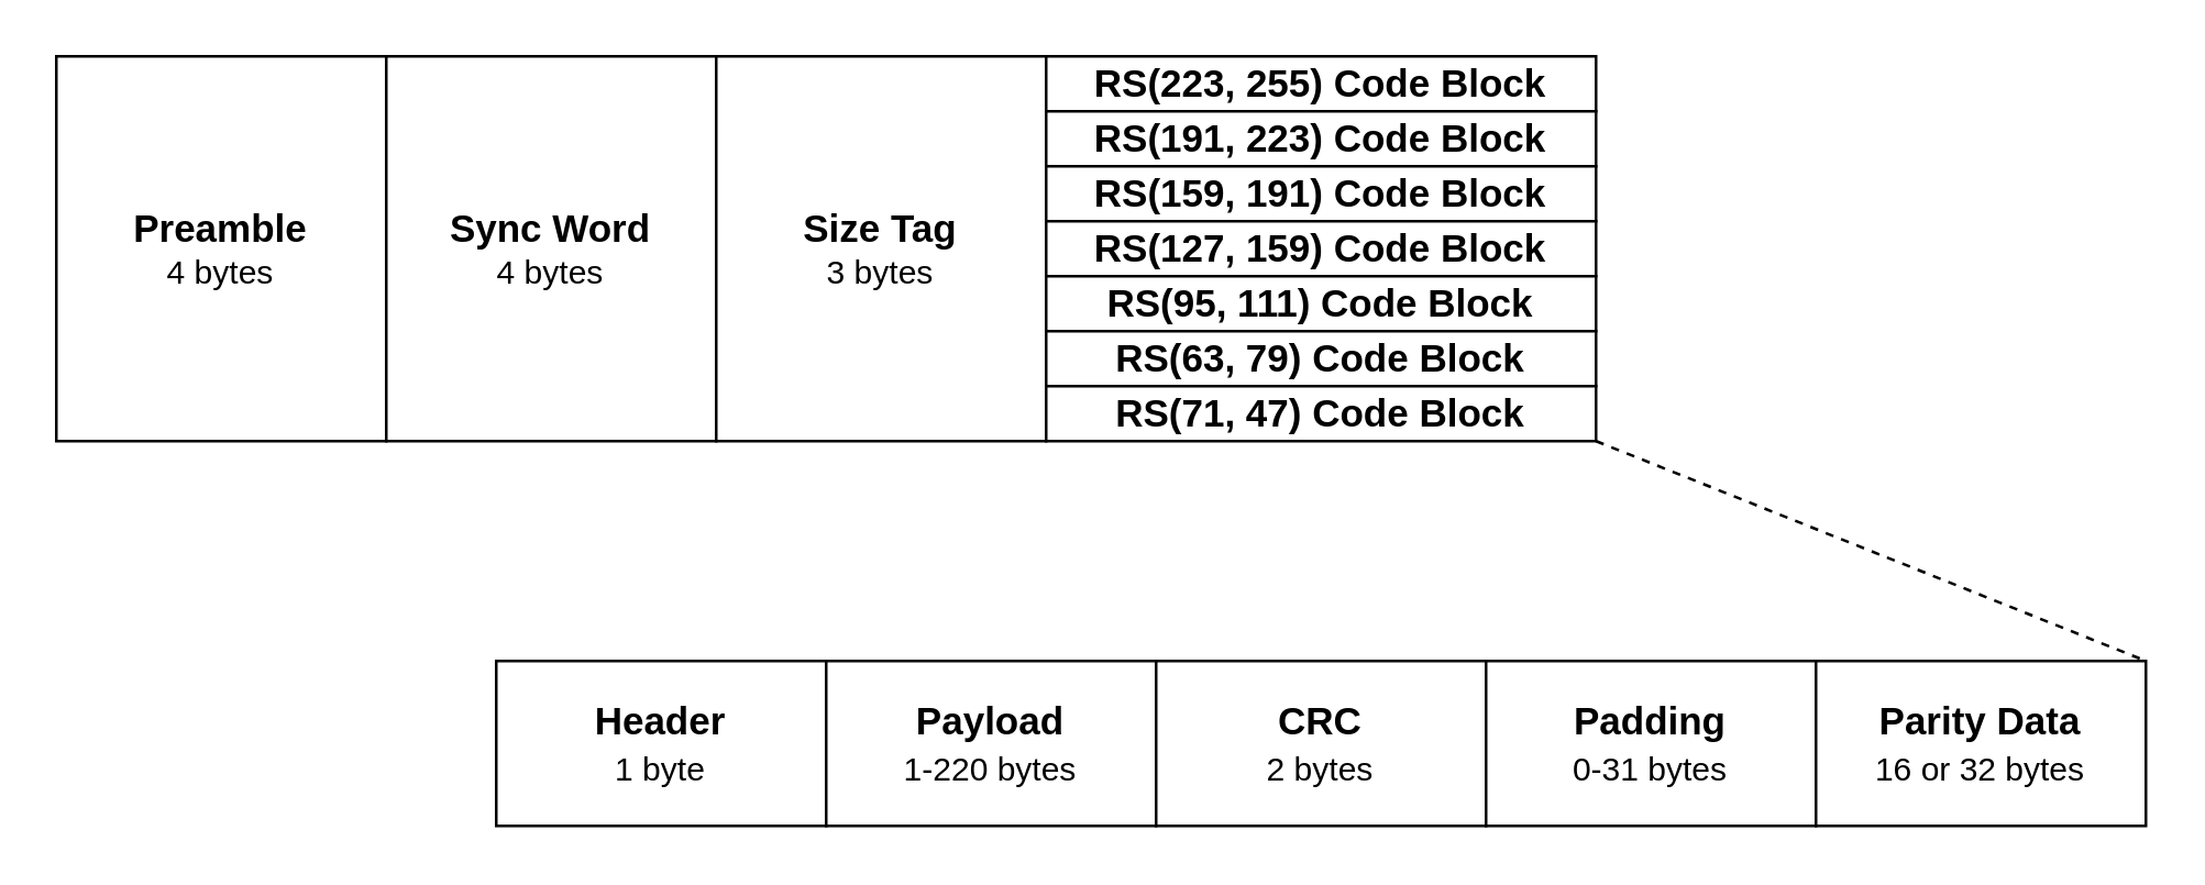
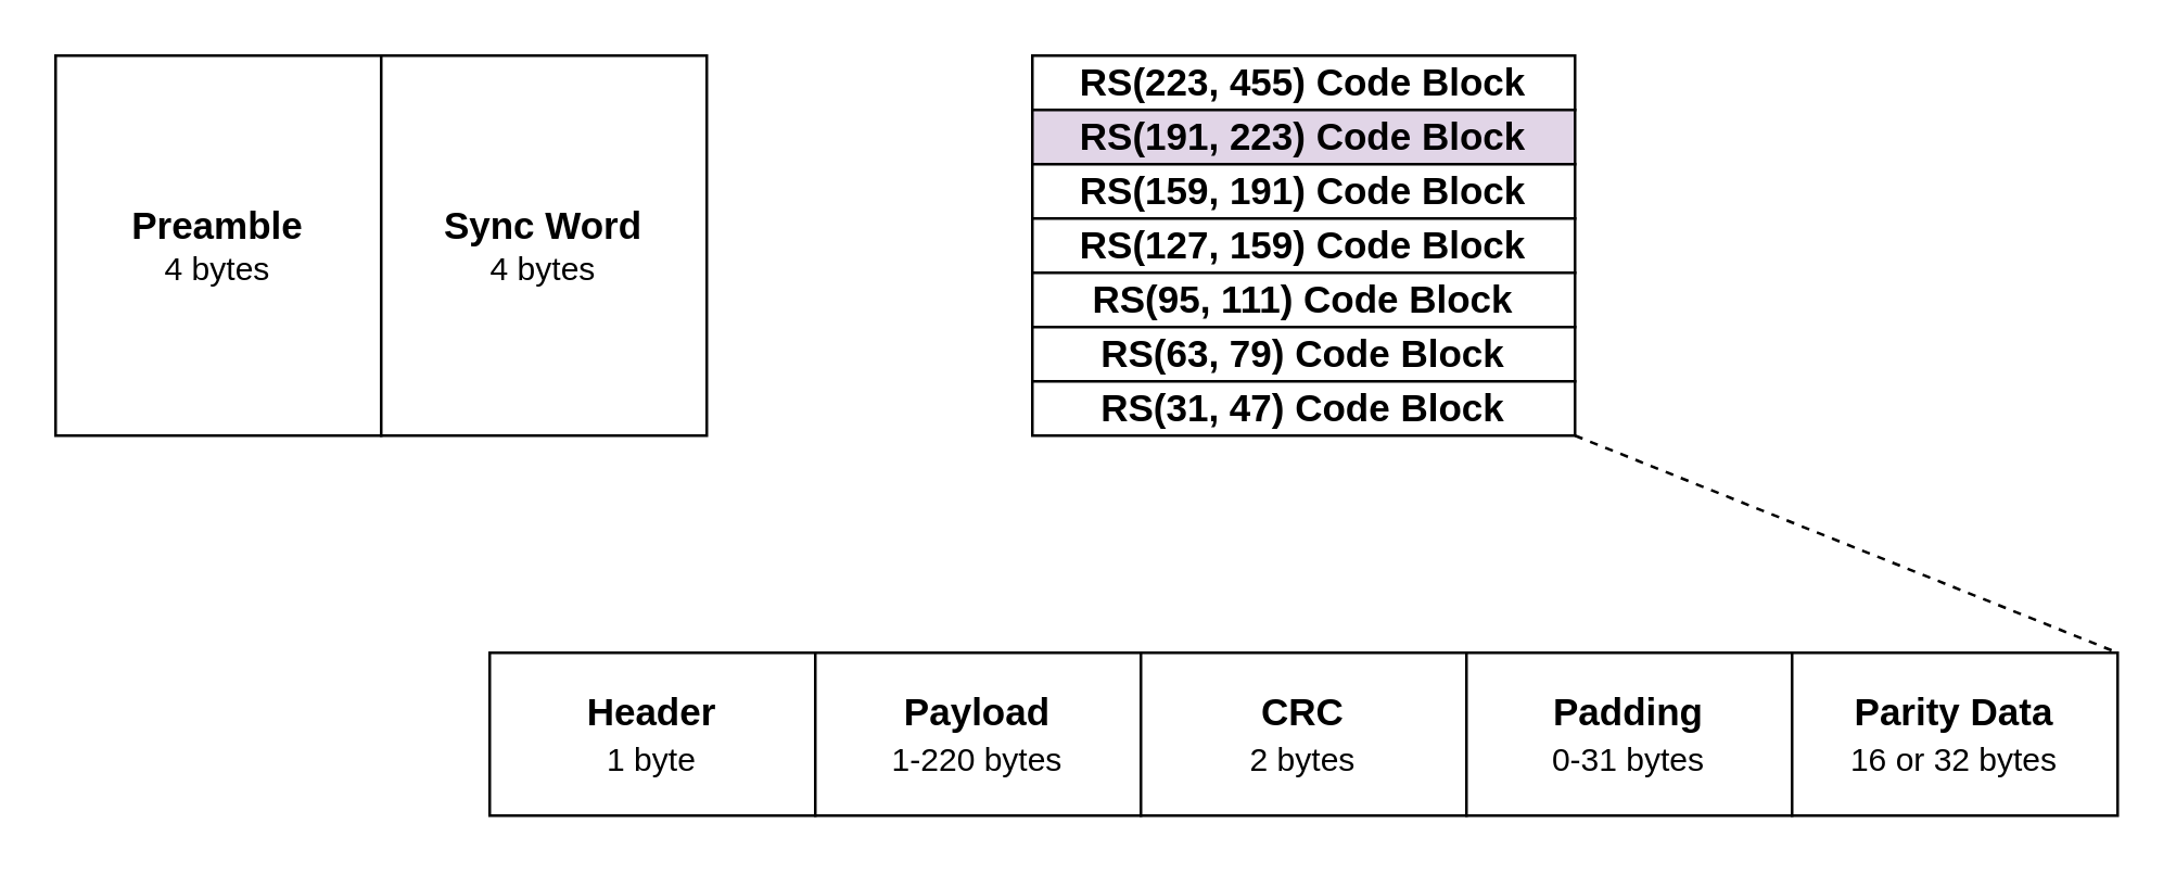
  <mxCell id="0" />
  <mxCell id="1" parent="0" />
  <mxCell id="2" value="&lt;b&gt;&lt;font style=&quot;font-size: 14px&quot;&gt;Preamble&lt;/font&gt;&lt;/b&gt;&lt;br&gt;4 bytes" style="rounded=0;whiteSpace=wrap;html=1;" vertex="1" parent="1"><mxGeometry x="20" y="20" width="120" height="140" as="geometry" /></mxCell>
  <mxCell id="3" value="&lt;font style=&quot;font-size: 14px&quot;&gt;&lt;b&gt;Sync Word&lt;/b&gt;&lt;/font&gt;&lt;br&gt;4 bytes" style="rounded=0;whiteSpace=wrap;html=1;" vertex="1" parent="1"><mxGeometry x="140" y="20" width="120" height="140" as="geometry" /></mxCell>
- <mxCell id="4" value="&lt;font style=&quot;font-size: 14px&quot;&gt;&lt;b&gt;Size Tag&lt;/b&gt;&lt;/font&gt;&lt;br&gt;3 bytes" style="rounded=0;whiteSpace=wrap;html=1;" vertex="1" parent="1"><mxGeometry x="260" y="20" width="120" height="140" as="geometry" /></mxCell>
- <mxCell id="5" value="RS(223, 255) Code Block" style="rounded=0;whiteSpace=wrap;html=1;fontSize=14;fontStyle=1" vertex="1" parent="1"><mxGeometry x="380" y="20" width="200" height="20" as="geometry" /></mxCell>
- <mxCell id="6" value="RS(191, 223) Code Block" style="rounded=0;whiteSpace=wrap;html=1;fontSize=14;fontStyle=1" vertex="1" parent="1"><mxGeometry x="380" y="40" width="200" height="20" as="geometry" /></mxCell>
+ <mxCell id="5" value="RS(223, 455) Code Block" style="rounded=0;whiteSpace=wrap;html=1;fontSize=14;fontStyle=1" vertex="1" parent="1"><mxGeometry x="380" y="20" width="200" height="20" as="geometry" /></mxCell>
+ <mxCell id="6" value="RS(191, 223) Code Block" style="rounded=0;whiteSpace=wrap;html=1;fontSize=14;fontStyle=1;fillColor=#e1d5e7;" vertex="1" parent="1"><mxGeometry x="380" y="40" width="200" height="20" as="geometry" /></mxCell>
  <mxCell id="7" value="RS(159, 191) Code Block" style="rounded=0;whiteSpace=wrap;html=1;fontSize=14;fontStyle=1" vertex="1" parent="1"><mxGeometry x="380" y="60" width="200" height="20" as="geometry" /></mxCell>
  <mxCell id="8" value="RS(127, 159) Code Block" style="rounded=0;whiteSpace=wrap;html=1;fontSize=14;fontStyle=1" vertex="1" parent="1"><mxGeometry x="380" y="80" width="200" height="20" as="geometry" /></mxCell>
  <mxCell id="9" value="RS(95, 111) Code Block" style="rounded=0;whiteSpace=wrap;html=1;fontSize=14;fontStyle=1" vertex="1" parent="1"><mxGeometry x="380" y="100" width="200" height="20" as="geometry" /></mxCell>
  <mxCell id="10" value="RS(63, 79) Code Block" style="rounded=0;whiteSpace=wrap;html=1;fontSize=14;fontStyle=1" vertex="1" parent="1"><mxGeometry x="380" y="120" width="200" height="20" as="geometry" /></mxCell>
- <mxCell id="11" value="RS(71, 47) Code Block" style="rounded=0;whiteSpace=wrap;html=1;fontSize=14;fontStyle=1" vertex="1" parent="1"><mxGeometry x="380" y="140" width="200" height="20" as="geometry" /></mxCell>
+ <mxCell id="11" value="RS(31, 47) Code Block" style="rounded=0;whiteSpace=wrap;html=1;fontSize=14;fontStyle=1" vertex="1" parent="1"><mxGeometry x="380" y="140" width="200" height="20" as="geometry" /></mxCell>
  <mxCell id="12" value="&lt;b&gt;Header&lt;/b&gt;&lt;br&gt;&lt;font style=&quot;font-size: 12px&quot;&gt;1 byte&lt;/font&gt;" style="rounded=0;whiteSpace=wrap;html=1;fontSize=14;" vertex="1" parent="1"><mxGeometry x="180" y="240" width="120" height="60" as="geometry" /></mxCell>
  <mxCell id="13" value="&lt;b&gt;Payload&lt;/b&gt;&lt;br&gt;&lt;span style=&quot;font-size: 12px&quot;&gt;1-220 bytes&lt;/span&gt;" style="rounded=0;whiteSpace=wrap;html=1;fontSize=14;" vertex="1" parent="1"><mxGeometry x="300" y="240" width="120" height="60" as="geometry" /></mxCell>
  <mxCell id="14" value="&lt;b&gt;CRC&lt;/b&gt;&lt;br&gt;&lt;span style=&quot;font-size: 12px&quot;&gt;2 bytes&lt;/span&gt;" style="rounded=0;whiteSpace=wrap;html=1;fontSize=14;" vertex="1" parent="1"><mxGeometry x="420" y="240" width="120" height="60" as="geometry" /></mxCell>
  <mxCell id="15" value="&lt;b&gt;Padding&lt;/b&gt;&lt;br&gt;&lt;span style=&quot;font-size: 12px&quot;&gt;0-31 bytes&lt;/span&gt;" style="rounded=0;whiteSpace=wrap;html=1;fontSize=14;" vertex="1" parent="1"><mxGeometry x="540" y="240" width="120" height="60" as="geometry" /></mxCell>
  <mxCell id="16" value="&lt;b&gt;Parity Data&lt;/b&gt;&lt;br&gt;&lt;span style=&quot;font-size: 12px&quot;&gt;16 or 32 bytes&lt;/span&gt;" style="rounded=0;whiteSpace=wrap;html=1;fontSize=14;" vertex="1" parent="1"><mxGeometry x="660" y="240" width="120" height="60" as="geometry" /></mxCell>
  <mxCell id="17" value="" style="endArrow=none;dashed=1;html=1;rounded=0;fontSize=12;exitX=1;exitY=1;exitDx=0;exitDy=0;entryX=1;entryY=0;entryDx=0;entryDy=0;" edge="1" parent="1" source="11" target="16"><mxGeometry width="50" height="50" relative="1" as="geometry"><mxPoint x="750" y="120" as="sourcePoint" /><mxPoint x="800" y="70" as="targetPoint" /></mxGeometry></mxCell>
